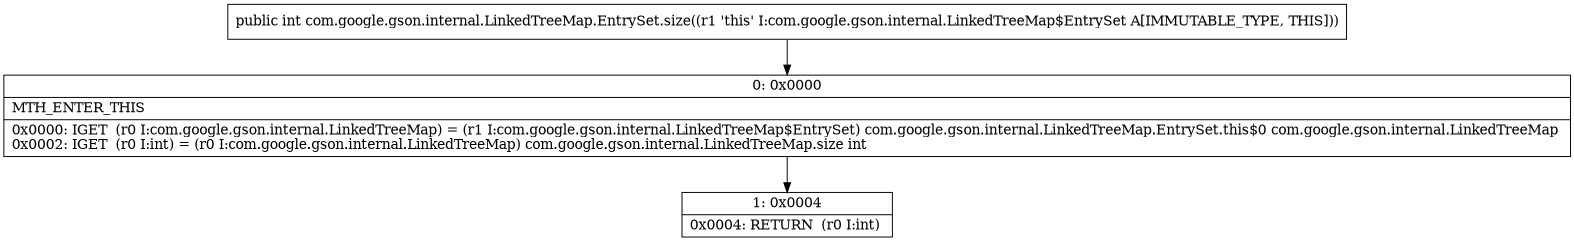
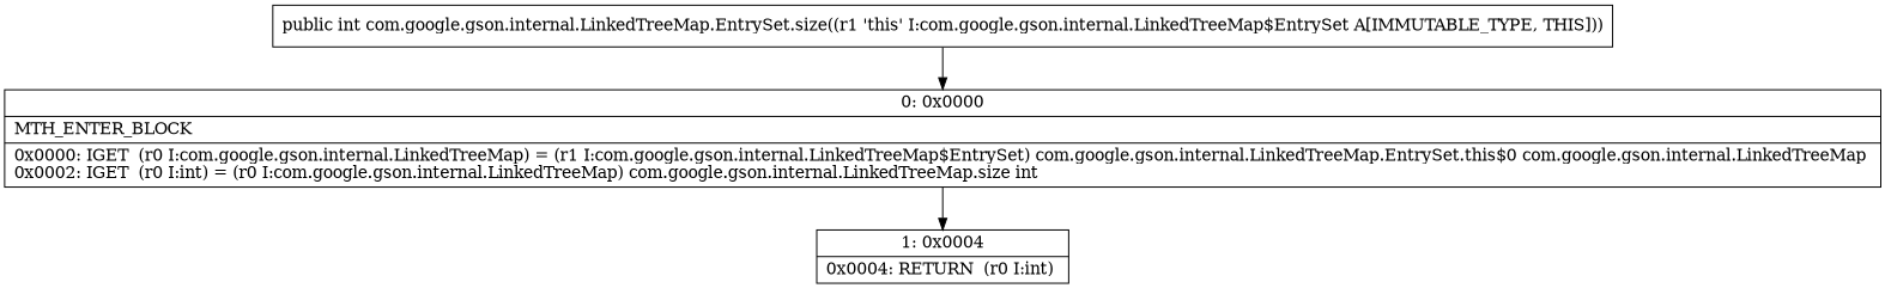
  digraph {
    node [shape=record]
-   n1 [label="{0\:\ 0x0000|MTH_ENTER_THIS\l|0x0000: IGET  (r0 I:com.google.gson.internal.LinkedTreeMap) = (r1 I:com.google.gson.internal.LinkedTreeMap$EntrySet) com.google.gson.internal.LinkedTreeMap.EntrySet.this$0 com.google.gson.internal.LinkedTreeMap \l0x0002: IGET  (r0 I:int) = (r0 I:com.google.gson.internal.LinkedTreeMap) com.google.gson.internal.LinkedTreeMap.size int \l}"]
+   n1 [label="{0\:\ 0x0000|MTH_ENTER_BLOCK\l|0x0000: IGET  (r0 I:com.google.gson.internal.LinkedTreeMap) = (r1 I:com.google.gson.internal.LinkedTreeMap$EntrySet) com.google.gson.internal.LinkedTreeMap.EntrySet.this$0 com.google.gson.internal.LinkedTreeMap \l0x0002: IGET  (r0 I:int) = (r0 I:com.google.gson.internal.LinkedTreeMap) com.google.gson.internal.LinkedTreeMap.size int \l}"]
    n2 [label="{1\:\ 0x0004|0x0004: RETURN  (r0 I:int) \l}"]
    n3 [label="{public int com.google.gson.internal.LinkedTreeMap.EntrySet.size((r1 'this' I:com.google.gson.internal.LinkedTreeMap$EntrySet A[IMMUTABLE_TYPE, THIS])) }"]
    n1 -> n2
    n3 -> n1
  }
